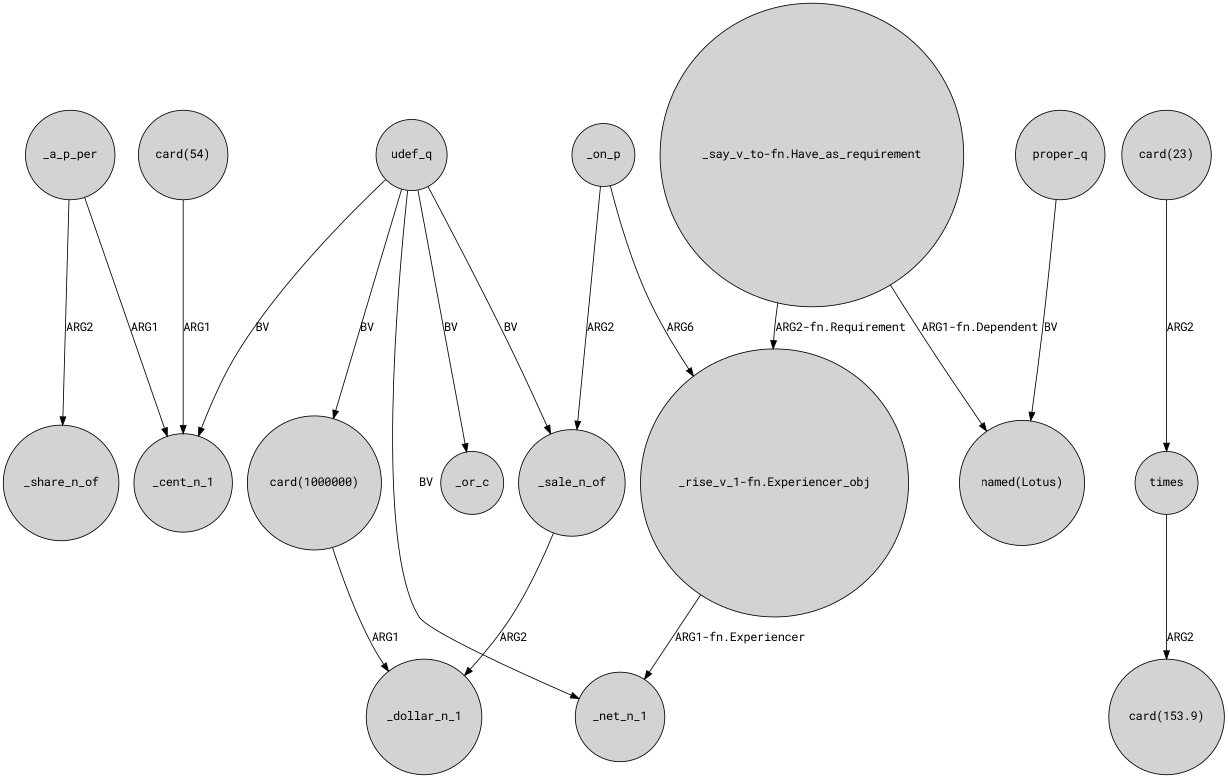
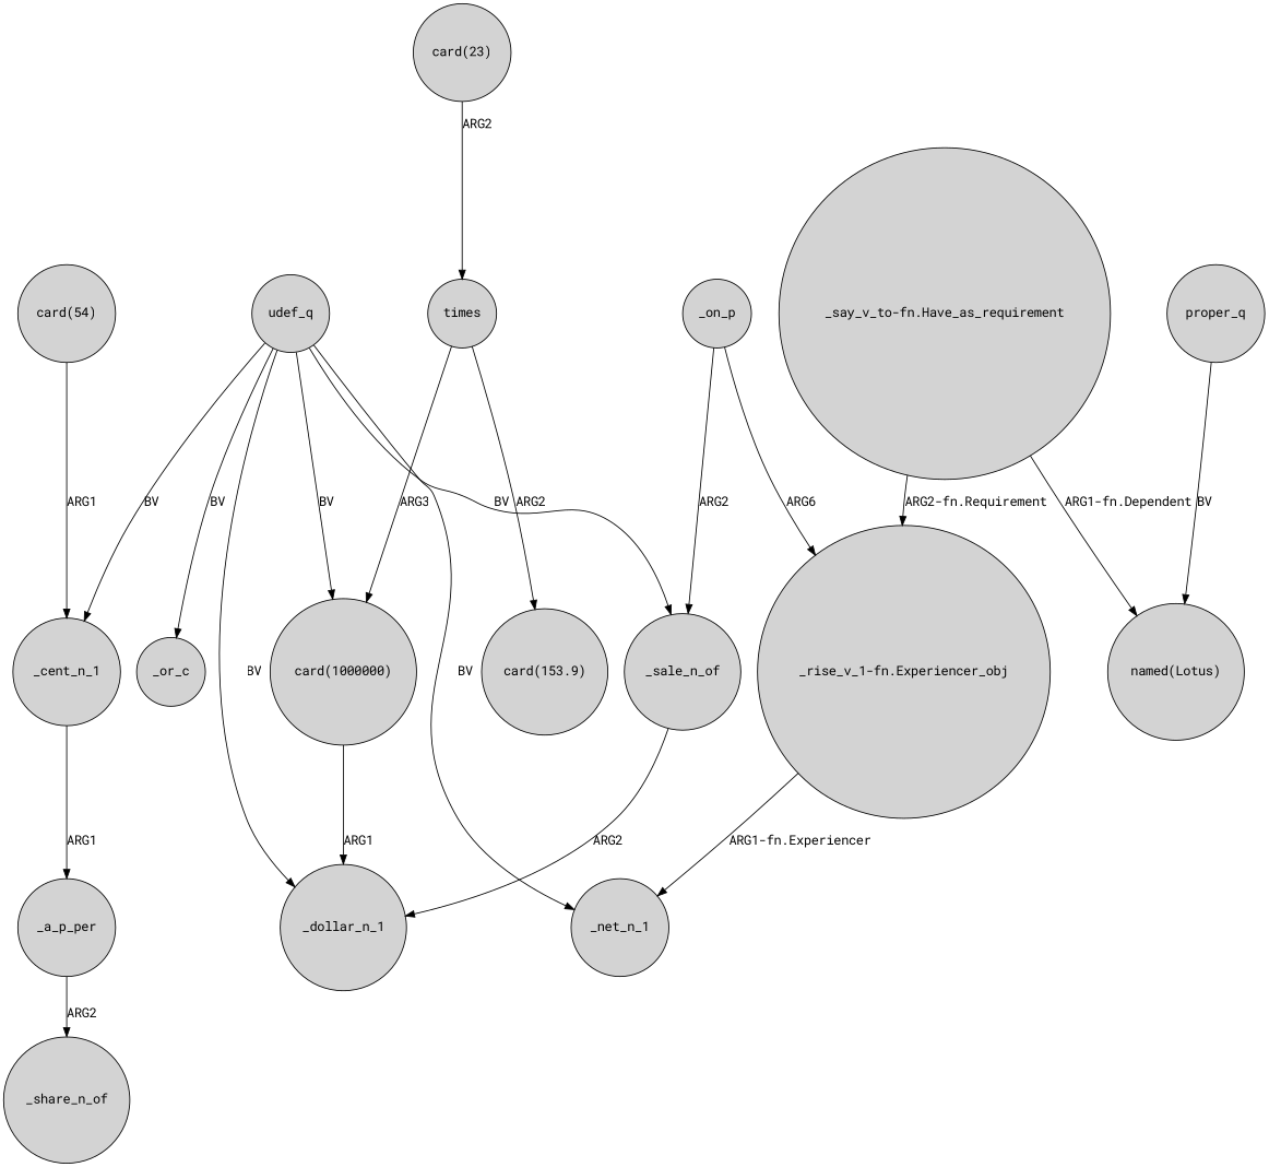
  digraph {
    fontname="Roboto Mono"
    node [fontname="Roboto Mono" shape=circle style=filled]
    edge [fontname="Roboto Mono"]
    "card(54)"
    _cent_n_1
    "_rise_v_1-fn.Experiencer_obj"
    _net_n_1
    _on_p
    _sale_n_of
    _dollar_n_1
    _a_p_per
    _share_n_of
    "_say_v_to-fn.Have_as_requirement"
    "named(Lotus)"
    times
    "card(153.9)"
    "card(1000000)"
    "card(23)"
    udef_q
    _or_c
    proper_q
    "card(54)" -> _cent_n_1 [label=ARG1]
    "_rise_v_1-fn.Experiencer_obj" -> _net_n_1 [label="ARG1-fn.Experiencer"]
    _on_p -> "_rise_v_1-fn.Experiencer_obj" [label=ARG6]
    _on_p -> _sale_n_of [label=ARG2]
    _sale_n_of -> _dollar_n_1 [label=ARG2]
-   _a_p_per -> _cent_n_1 [label=ARG1]
+   _cent_n_1 -> _a_p_per [label=ARG1]
    _a_p_per -> _share_n_of [label=ARG2]
    "_say_v_to-fn.Have_as_requirement" -> "_rise_v_1-fn.Experiencer_obj" [label="ARG2-fn.Requirement"]
    "_say_v_to-fn.Have_as_requirement" -> "named(Lotus)" [label="ARG1-fn.Dependent"]
    times -> "card(153.9)" [label=ARG2]
+   times -> "card(1000000)" [label=ARG3]
    "card(1000000)" -> _dollar_n_1 [label=ARG1]
    "card(23)" -> times [label=ARG2]
    udef_q -> _cent_n_1 [label=BV]
    udef_q -> _net_n_1 [label=BV]
    udef_q -> _sale_n_of [label=BV]
+   udef_q -> _dollar_n_1 [label=BV]
    udef_q -> "card(1000000)" [label=BV]
    udef_q -> _or_c [label=BV]
    proper_q -> "named(Lotus)" [label=BV]
  }
